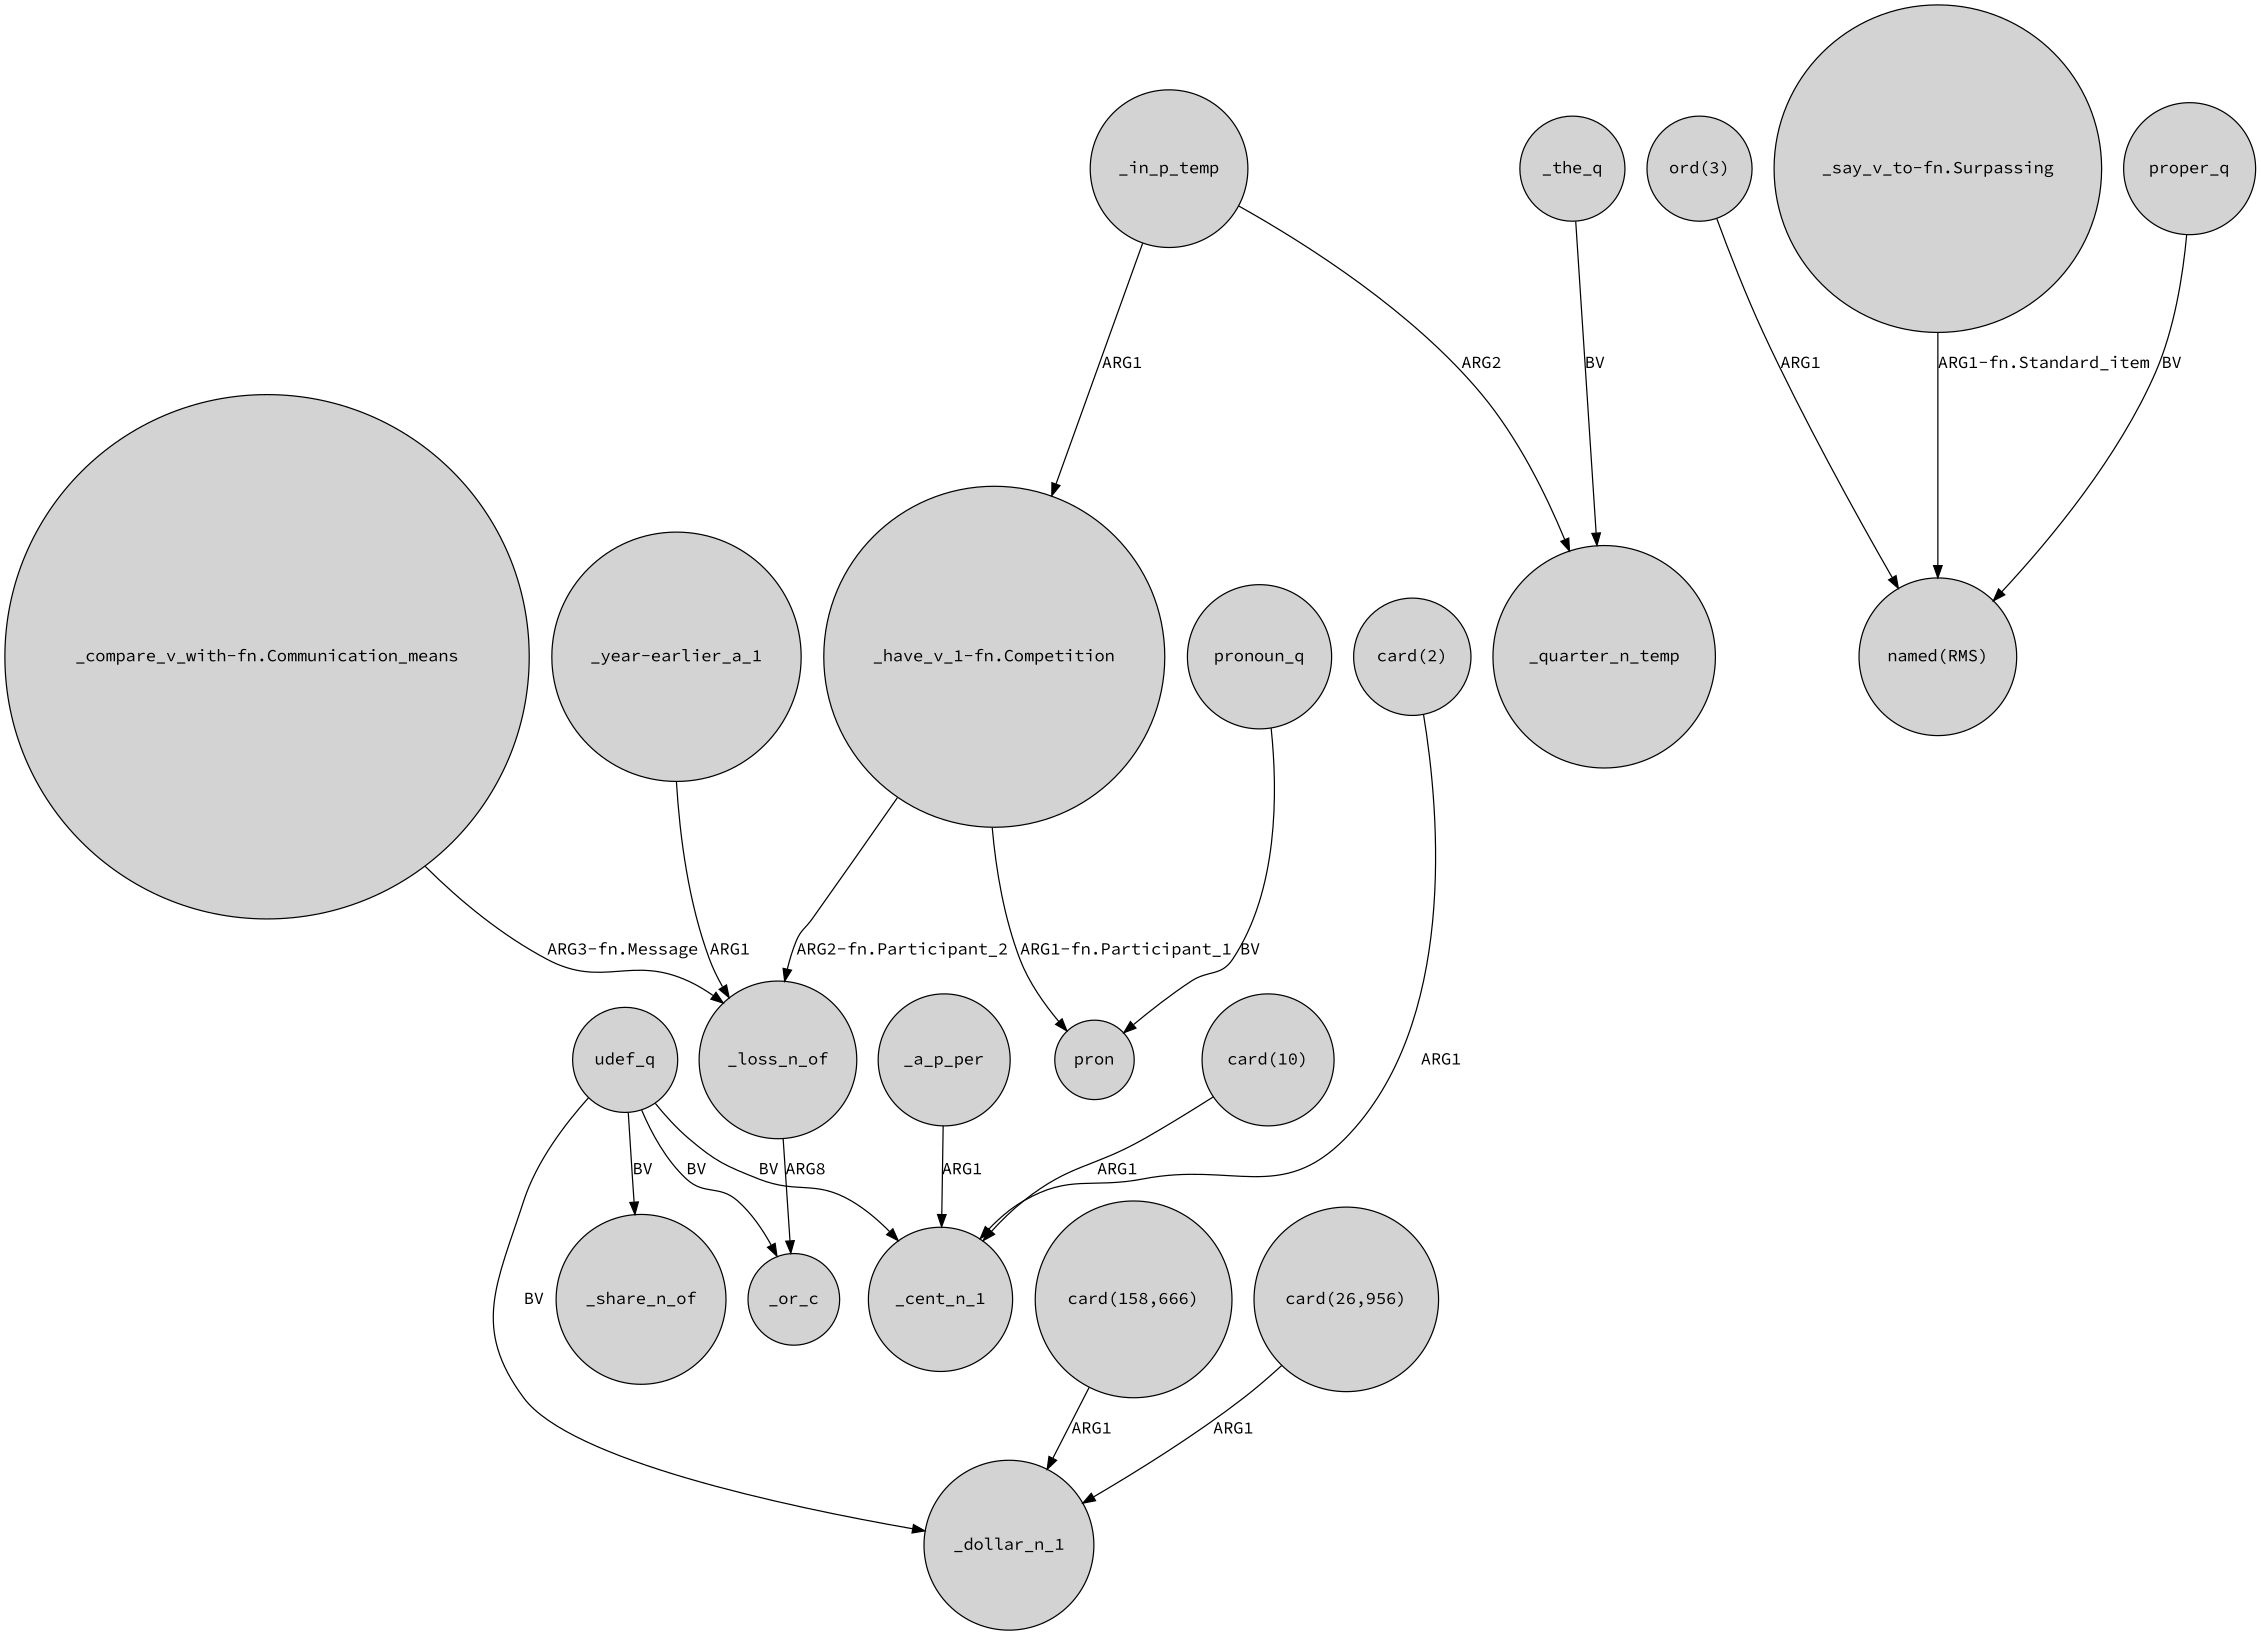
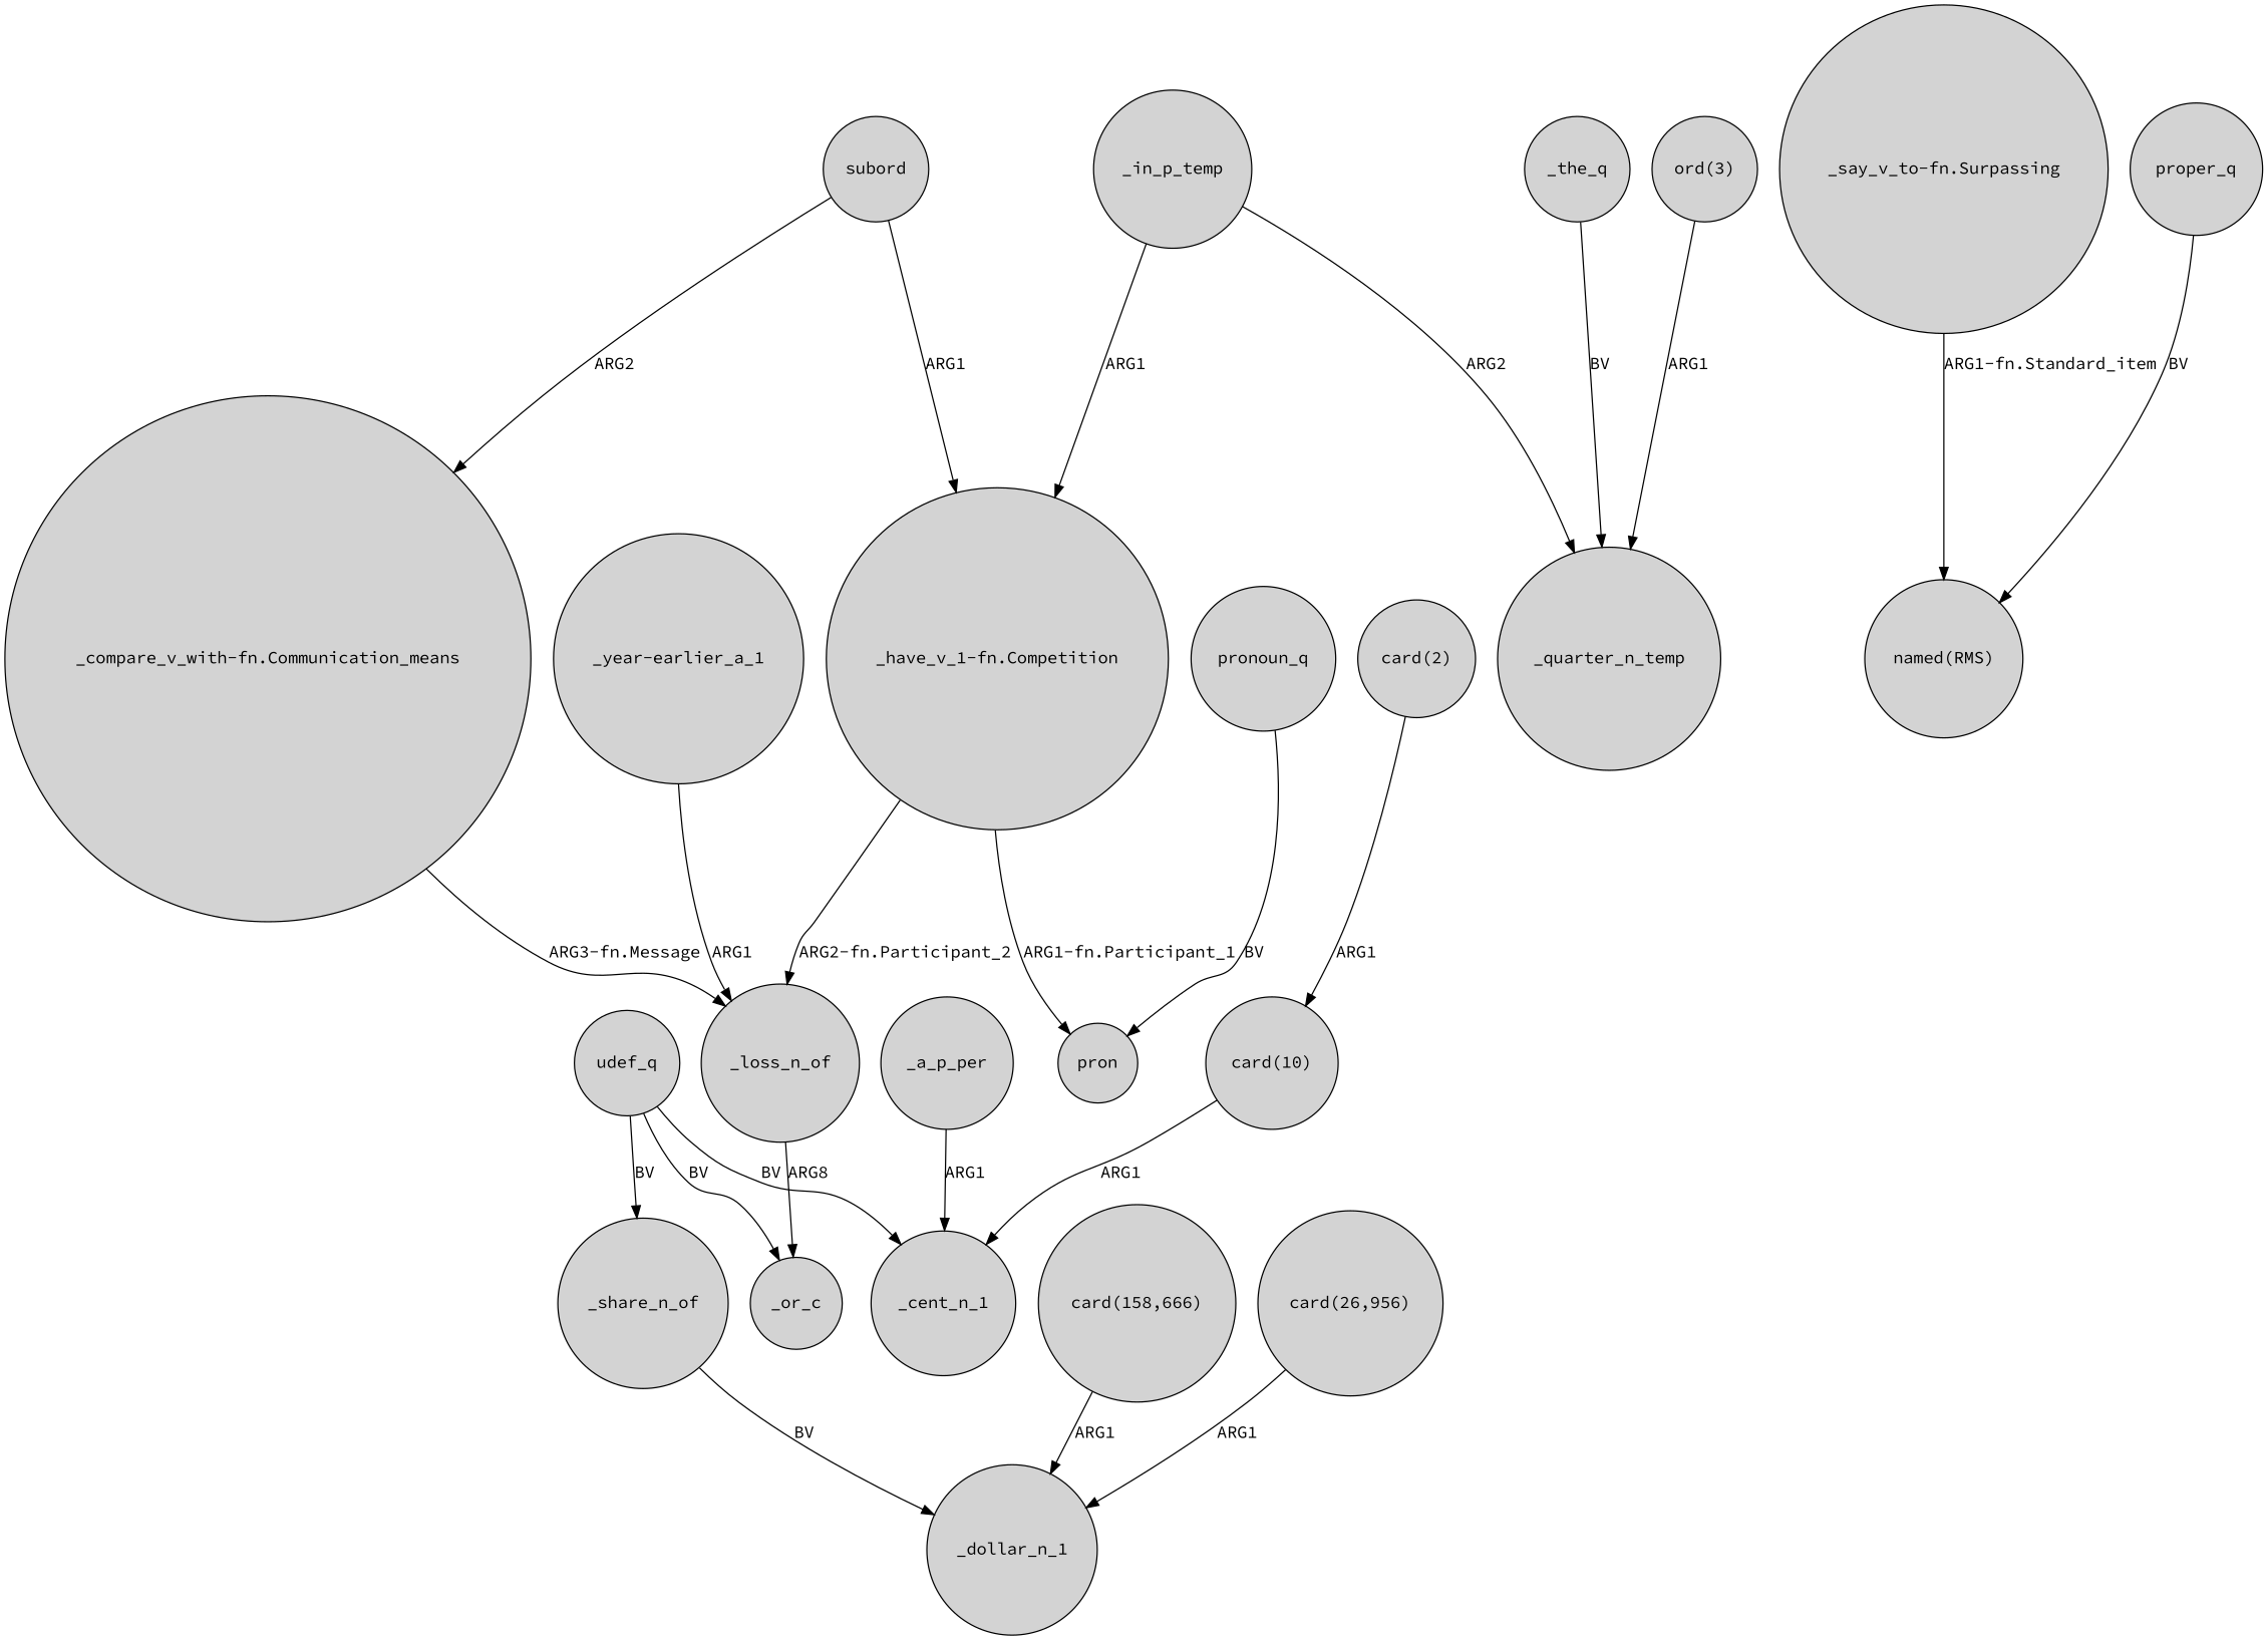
  digraph {
    fontname="Source Code Pro"
    node [fontname="Source Code Pro" shape=circle style=filled]
    edge [fontname="Source Code Pro"]
    _loss_n_of
    _or_c
    _in_p_temp
    _quarter_n_temp
    "_have_v_1-fn.Competition"
    pron
    "ord(3)"
    _a_p_per
    _cent_n_1
    "_say_v_to-fn.Surpassing"
    "named(RMS)"
+   subord
    "_compare_v_with-fn.Communication_means"
    _the_q
    udef_q
    _share_n_of
    _dollar_n_1
    pronoun_q
    "_year-earlier_a_1"
    proper_q
    "card(2)"
    "card(158,666)"
    "card(26,956)"
    "card(10)"
    _loss_n_of -> _or_c [label=ARG8]
    _in_p_temp -> _quarter_n_temp [label=ARG2]
    _in_p_temp -> "_have_v_1-fn.Competition" [label=ARG1]
    "_have_v_1-fn.Competition" -> _loss_n_of [label="ARG2-fn.Participant_2"]
    "_have_v_1-fn.Competition" -> pron [label="ARG1-fn.Participant_1"]
-   "ord(3)" -> "named(RMS)" [label=ARG1]
+   "ord(3)" -> _quarter_n_temp [label=ARG1]
    _a_p_per -> _cent_n_1 [label=ARG1]
    "_say_v_to-fn.Surpassing" -> "named(RMS)" [label="ARG1-fn.Standard_item"]
+   subord -> "_have_v_1-fn.Competition" [label=ARG1]
+   subord -> "_compare_v_with-fn.Communication_means" [label=ARG2]
    "_compare_v_with-fn.Communication_means" -> _loss_n_of [label="ARG3-fn.Message"]
    _the_q -> _quarter_n_temp [label=BV]
    udef_q -> _or_c [label=BV]
    udef_q -> _cent_n_1 [label=BV]
    udef_q -> _share_n_of [label=BV]
-   udef_q -> _dollar_n_1 [label=BV]
+   _share_n_of -> _dollar_n_1 [label=BV]
    pronoun_q -> pron [label=BV]
    "_year-earlier_a_1" -> _loss_n_of [label=ARG1]
    proper_q -> "named(RMS)" [label=BV]
-   "card(2)" -> _cent_n_1 [label=ARG1]
+   "card(2)" -> "card(10)" [label=ARG1]
    "card(158,666)" -> _dollar_n_1 [label=ARG1]
    "card(26,956)" -> _dollar_n_1 [label=ARG1]
    "card(10)" -> _cent_n_1 [label=ARG1]
  }
